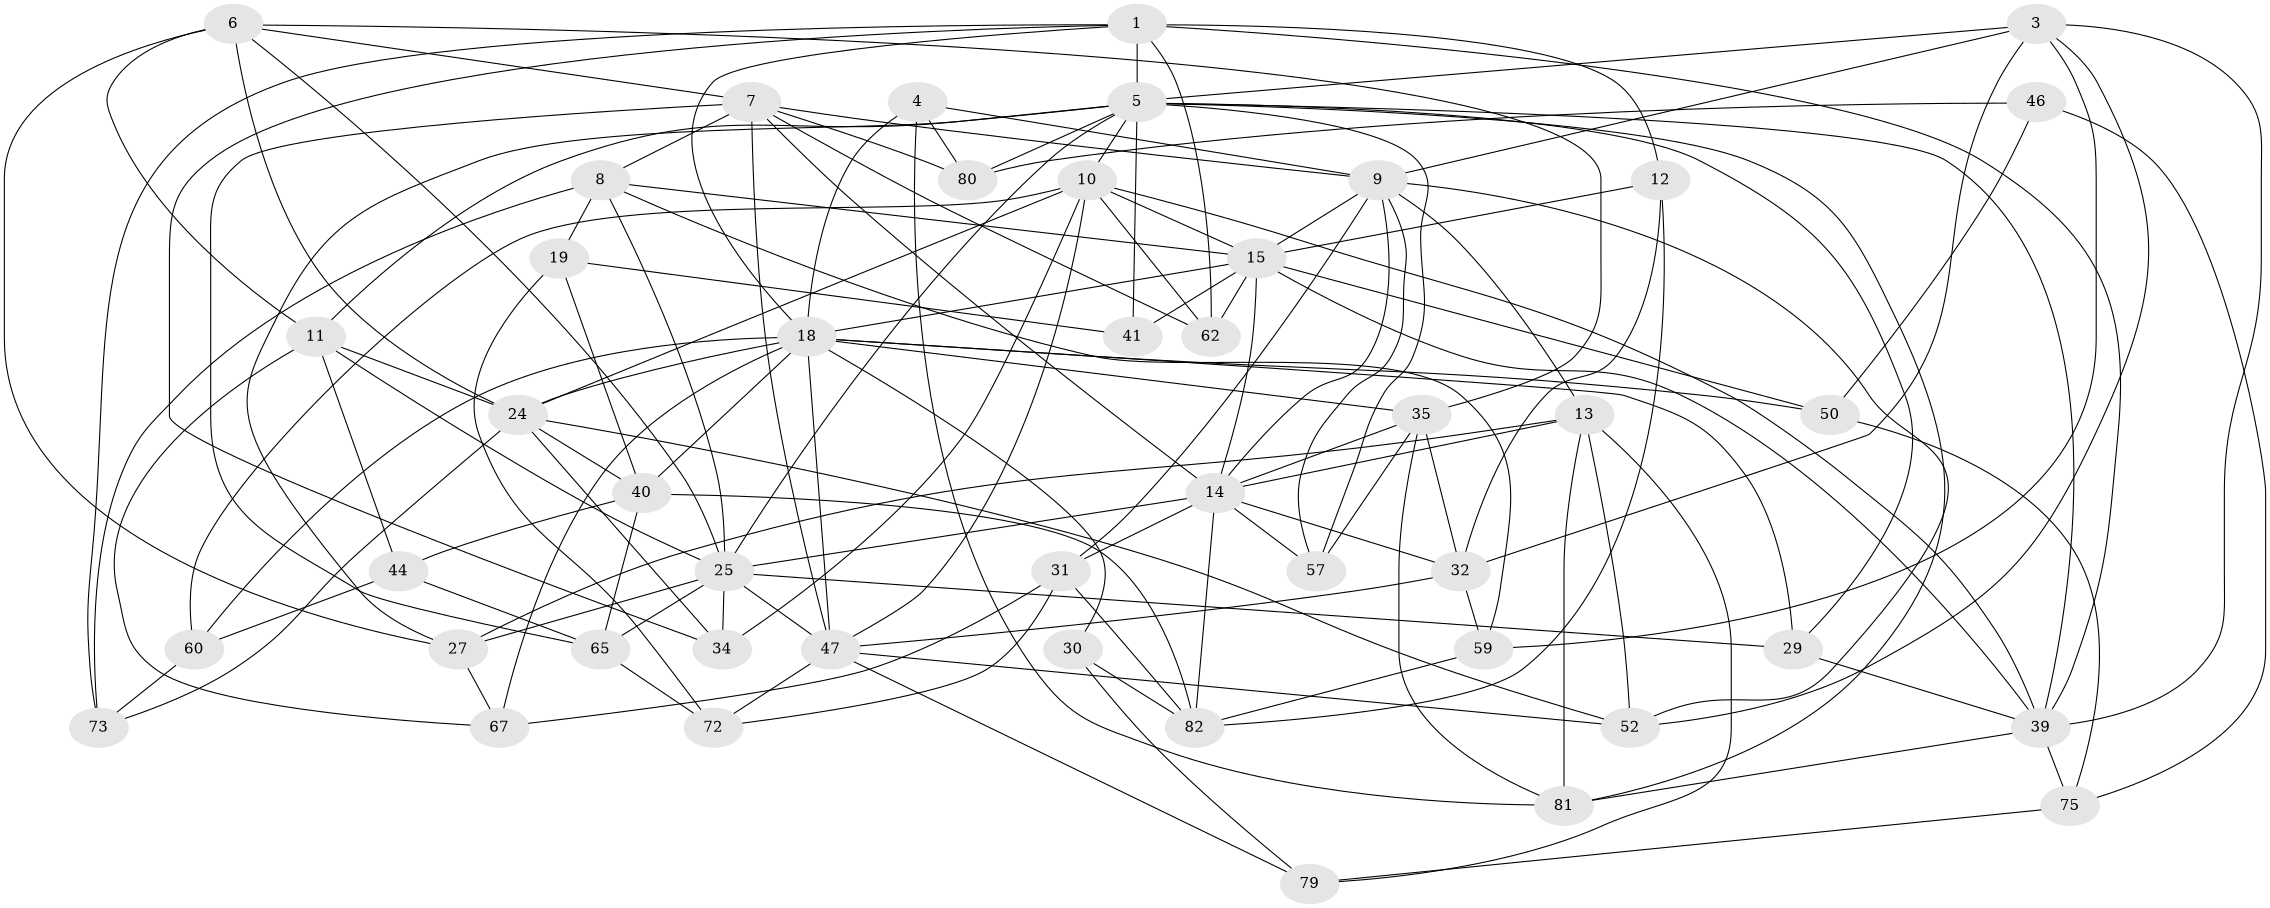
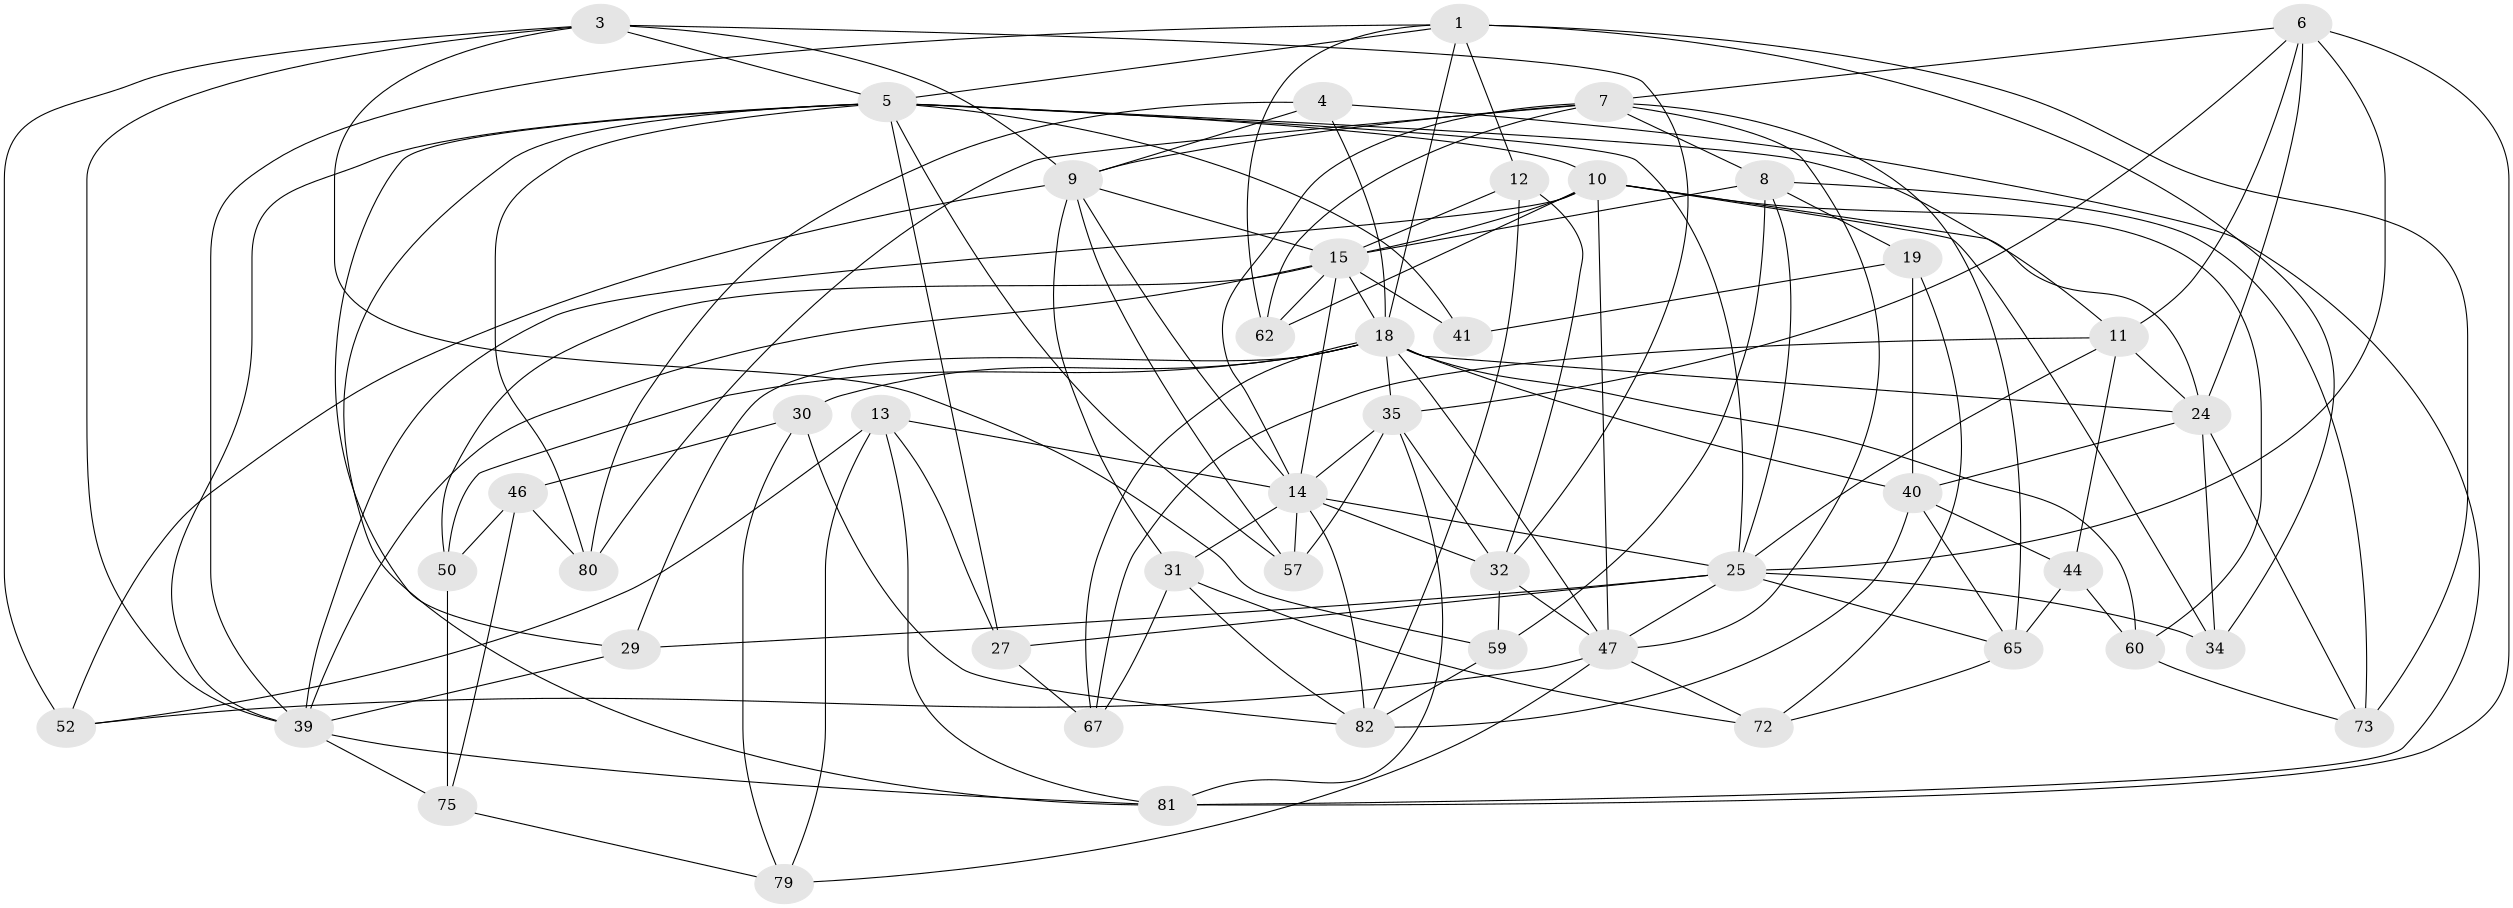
  graph {
    node [color=gray90 style=filled]
    1 [super="+68+55"]
    5 [super="+20"]
    12
    18 [super="+83+49"]
    34
    39 [super="+61"]
    62
    73
    41
    80
    81 [super="+93"]
    10 [super="+17"]
    11 [super="+38"]
    25 [super="+45+36"]
    27
    29
    57
    32 [super="+42"]
    15 [super="+37+22"]
    82 [super="+86"]
    24 [super="+43"]
    35 [super="+48"]
    47 [super="+63+54"]
    60
    67
    50
    30
    40 [super="+76"]
    75
    31 [super="+51"]
    72
    3 [super="+16"]
    9 [super="+23+56+69"]
    52 [super="+58"]
    59
    14 [super="+74+33"]
    13 [super="+78"]
    4
    44
    65 [super="+70"]
    6 [super="+90"]
    7 [super="+71+21"]
    8 [super="+88"]
    19
    79
    46
    1 -- 5
    1 -- 12
    1 -- 18
    1 -- 34
    1 -- 39
    1 -- 62
    1 -- 73
    5 -- 39
    5 -- 41
    5 -- 80
    5 -- 81
    5 -- 10
    5 -- 11
    5 -- 25
    5 -- 27
    5 -- 29
    5 -- 57
    12 -- 32
    12 -- 15
    12 -- 82
    18 -- 29
    18 -- 24
    18 -- 35
    18 -- 47
    18 -- 60
    18 -- 67
    18 -- 50
    18 -- 30
    18 -- 40
    39 -- 81
    39 -- 75
    10 -- 34
    10 -- 39
    10 -- 62
    10 -- 15
    10 -- 24
    10 -- 47
    10 -- 60
    11 -- 25
    11 -- 24
    11 -- 67
    11 -- 44
    25 -- 34
    25 -- 27
    25 -- 29
    25 -- 47
    25 -- 65 [weight=2]
    27 -- 67
    29 -- 39
    32 -- 35
    32 -- 47
    32 -- 59
    15 -- 18
    15 -- 39
    15 -- 62
    15 -- 41
    15 -- 50
    24 -- 34
    24 -- 73
    24 -- 40
-   24 -- 52
    35 -- 81
    35 -- 57
    35 -- 14
    47 -- 72
    47 -- 52
    47 -- 79
    60 -- 73
    50 -- 75
    30 -- 82
    30 -- 79
+   30 -- 46
    40 -- 82
    40 -- 44
    40 -- 65
    75 -- 79
    31 -- 82
    31 -- 67
    31 -- 72
    3 -- 5
    3 -- 39
    3 -- 32
    3 -- 9
    3 -- 52
    3 -- 59
    9 -- 57
    9 -- 15
    9 -- 31 [weight=2]
    9 -- 52
    9 -- 14
-   9 -- 13
    59 -- 82
    14 -- 25 [weight=2]
    14 -- 57
    14 -- 32
    14 -- 15
    14 -- 82
    14 -- 31
    13 -- 81
    13 -- 27
    13 -- 52
    13 -- 14
    13 -- 79
    4 -- 18
    4 -- 80
    4 -- 81
    4 -- 9
    44 -- 60
    44 -- 65
    65 -- 72
-   6 -- 27
+   6 -- 81
    6 -- 11
    6 -- 25
    6 -- 24
    6 -- 35
    6 -- 7
    7 -- 62
    7 -- 80
    7 -- 47
    7 -- 9
    7 -- 14
    7 -- 65
    7 -- 8
    8 -- 73
    8 -- 25
    8 -- 15
    8 -- 59
    8 -- 19
    19 -- 41
    19 -- 40
    19 -- 72
    46 -- 80
    46 -- 50
    46 -- 75
  }
